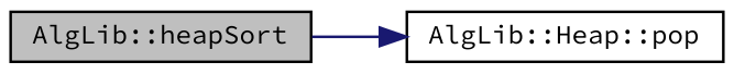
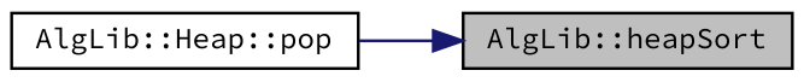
  digraph {
    rankdir=LR
    fontname="Source Code Pro"
    node [color=black fontname="Source Code Pro" fontsize=10 shape=record style=filled]
    n1 [fillcolor=grey75 fontcolor=black height=0.2 label="AlgLib::heapSort" width=0.4]
    n2 [fillcolor=white height=0.2 label="AlgLib::Heap::pop" width=0.4]
-   n1 -> n2 [color=midnightblue fontname="Source Code Pro" fontsize=10 labelfontname=Helvetica labelfontsize=10 style=solid]
+   n2 -> n1 [color=midnightblue fontname="Source Code Pro" fontsize=10 labelfontname=Helvetica labelfontsize=10 style=solid]
  }
